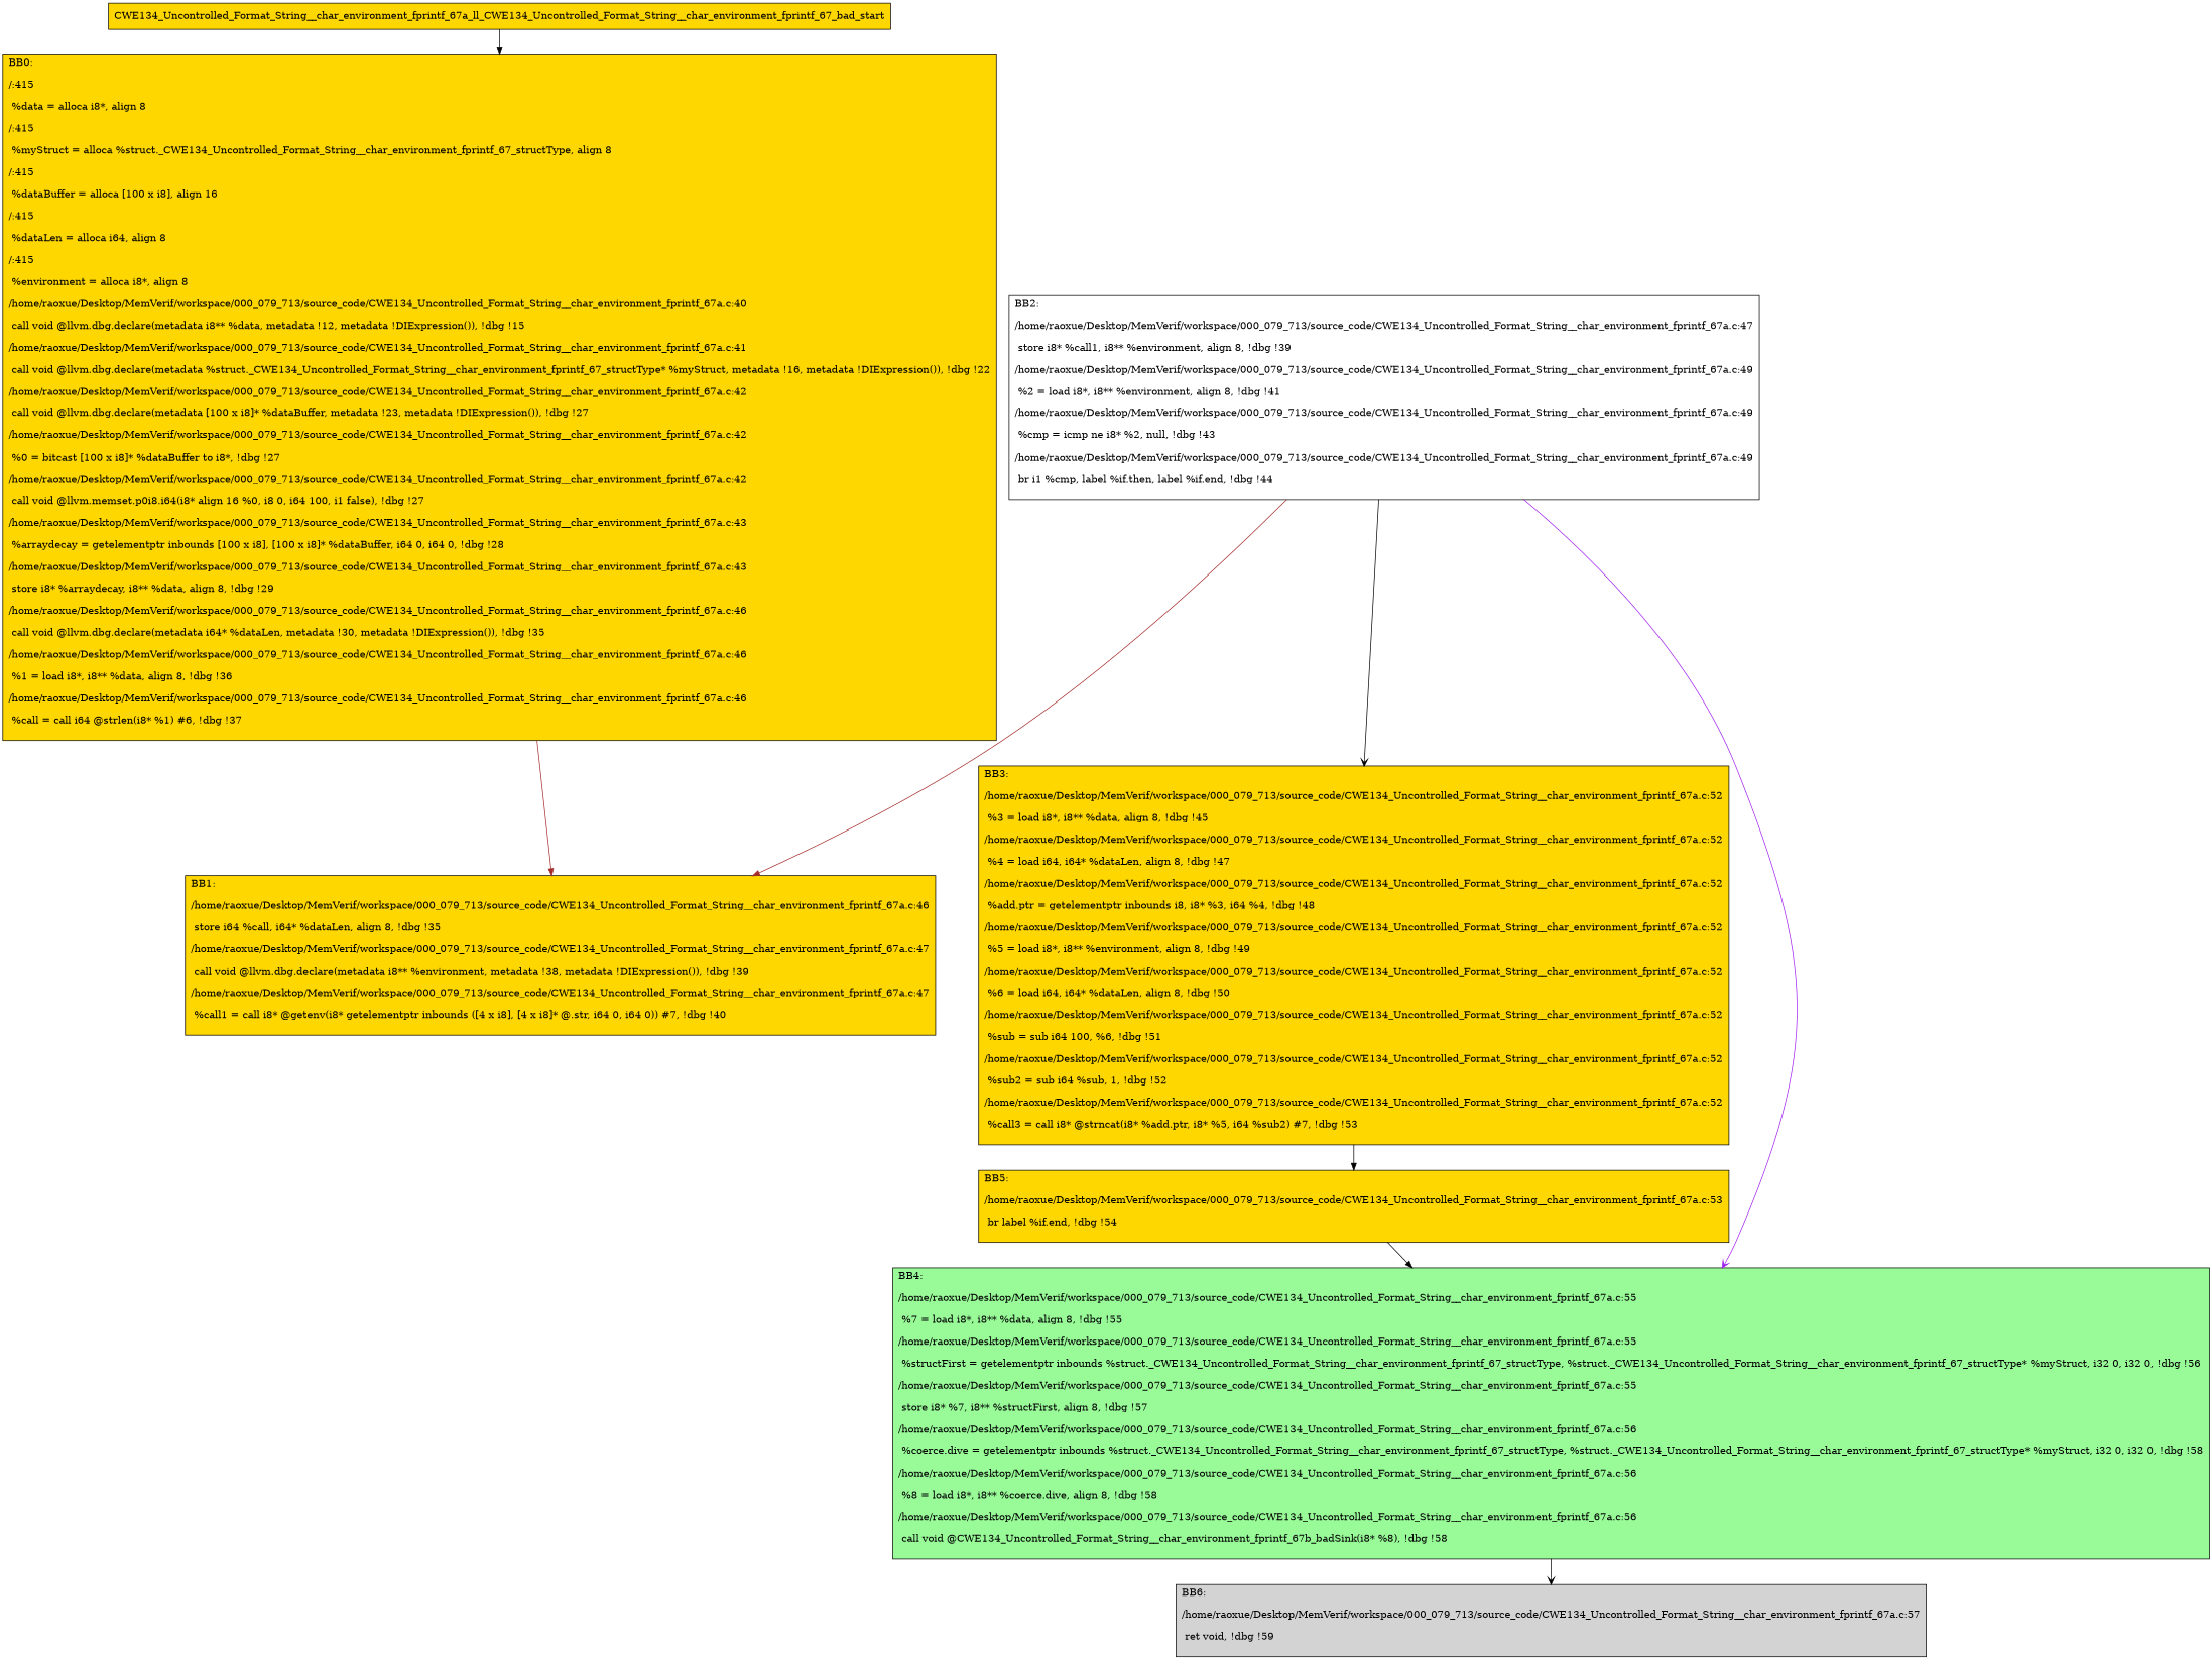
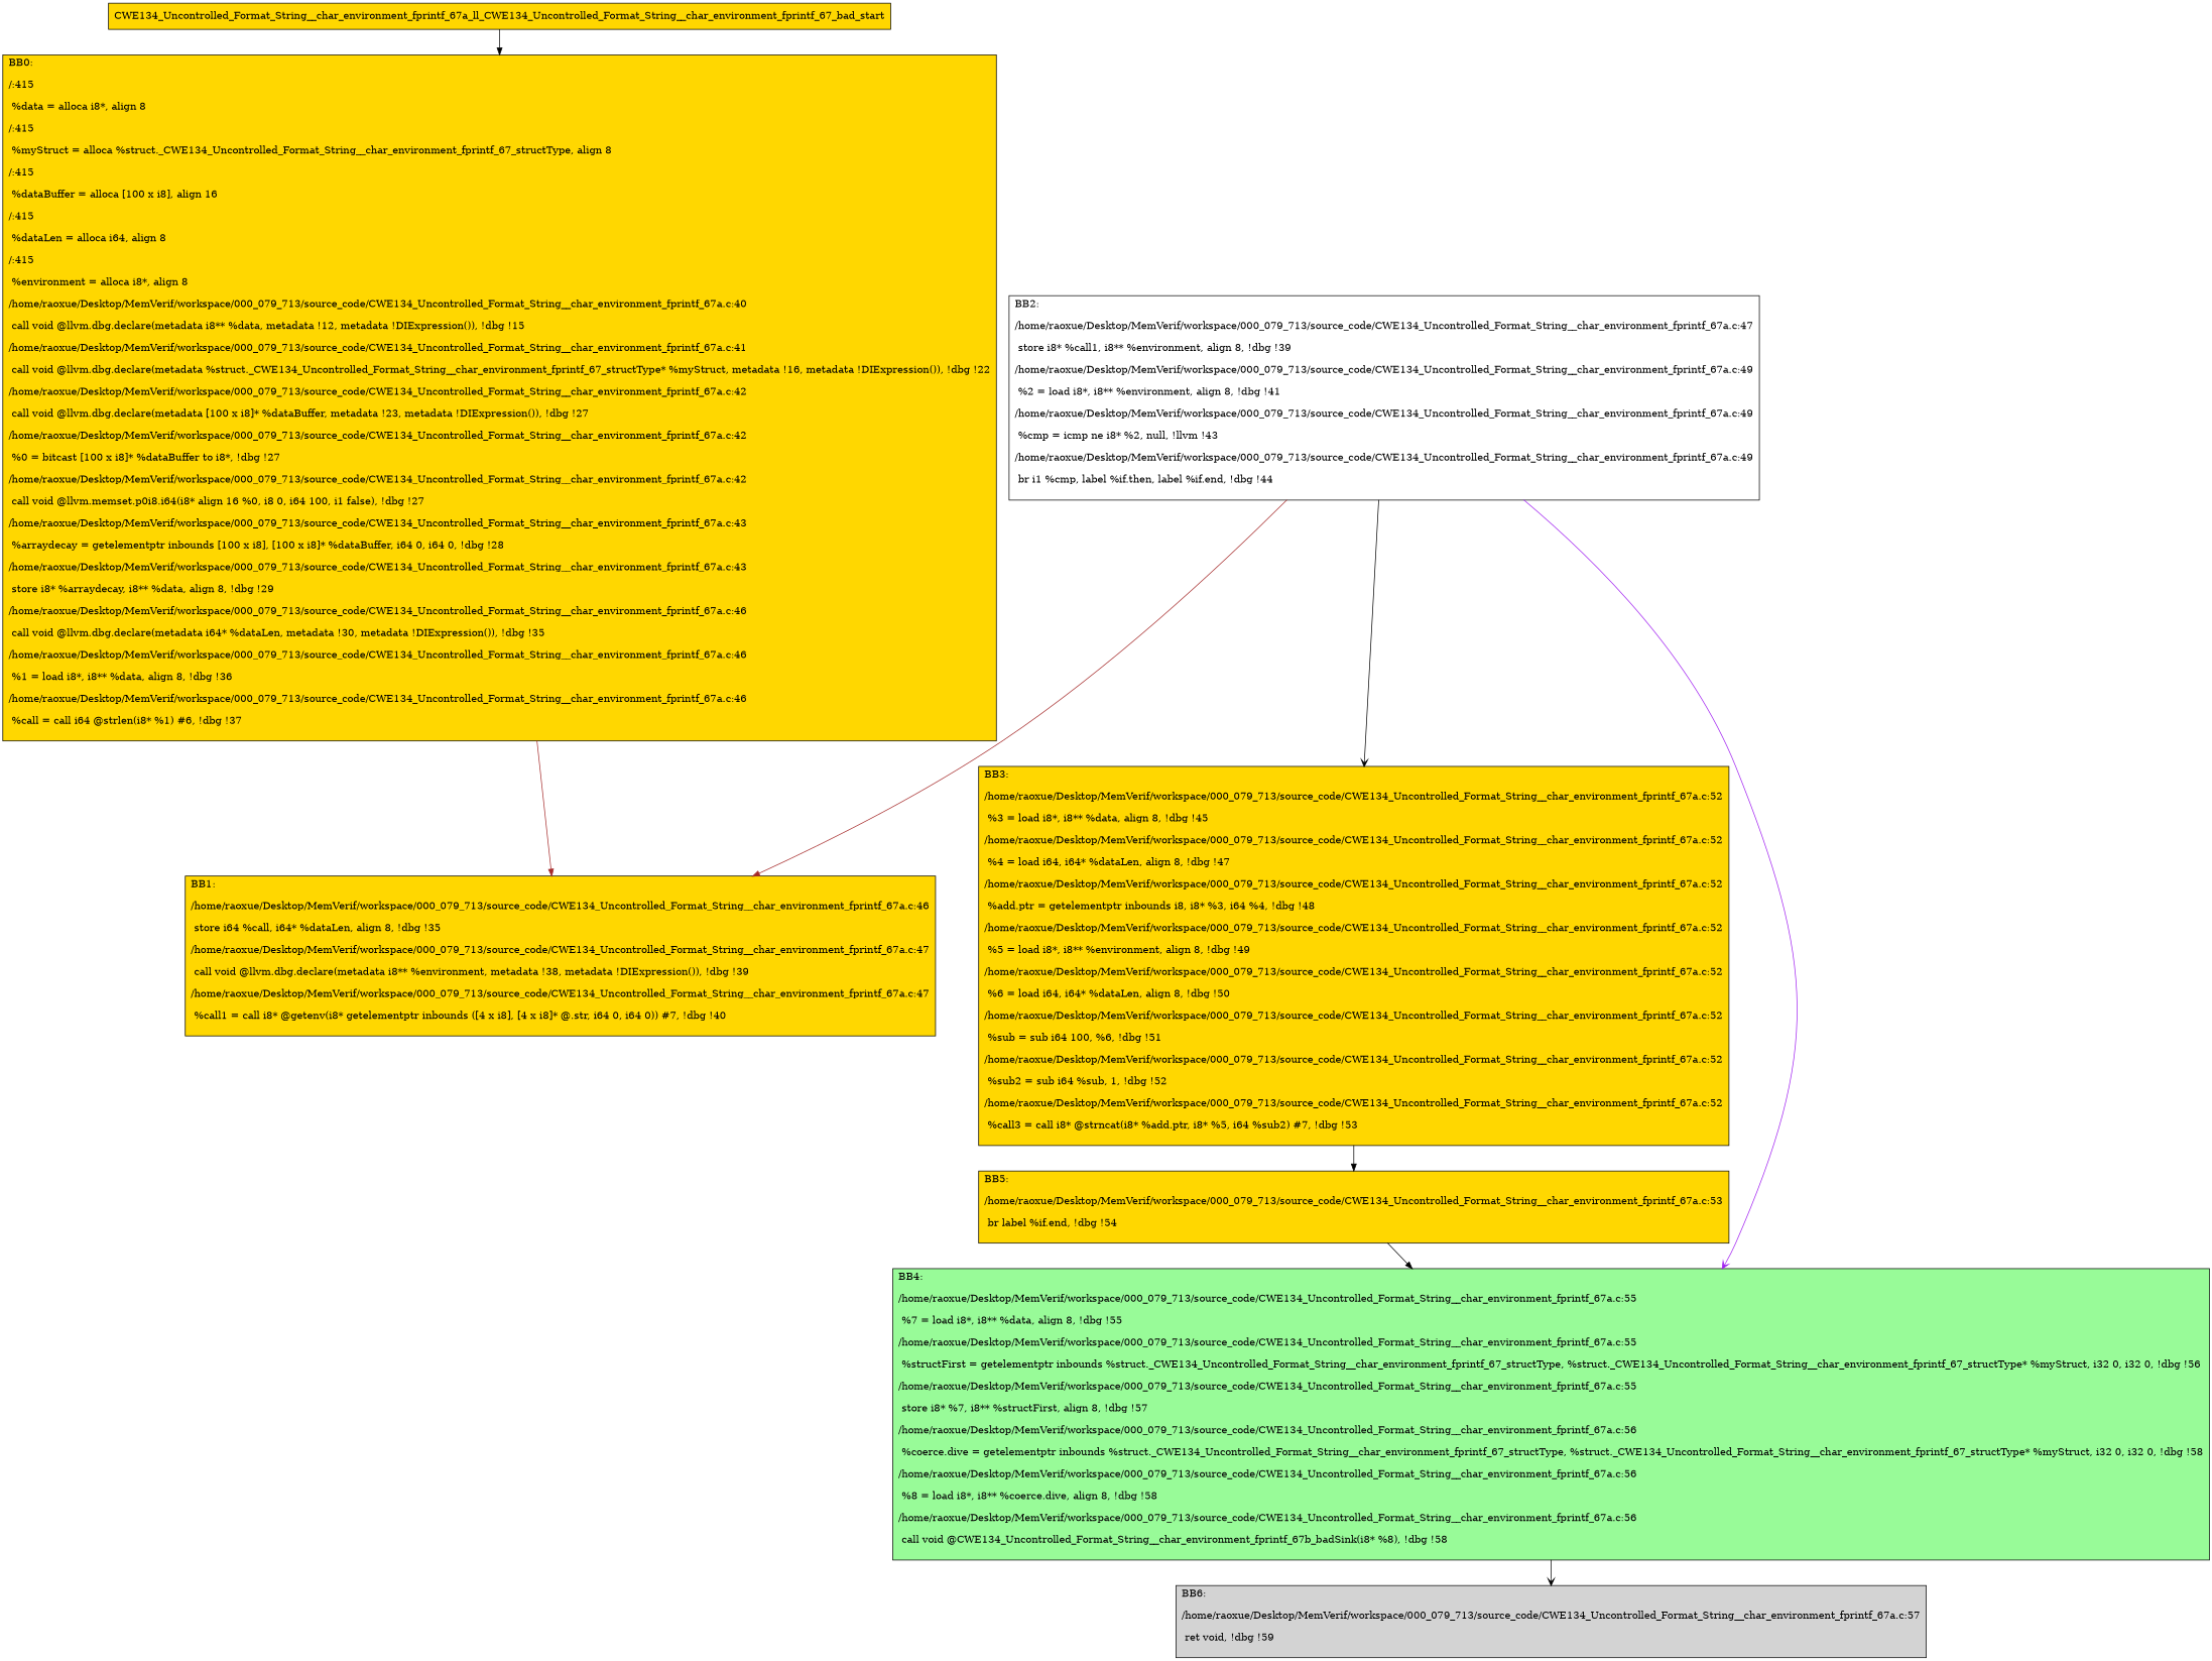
  digraph {
    node [fillcolor=gold shape=record style=filled]
    edge [arrowhead=normal color=black]
    n1 [label="{CWE134_Uncontrolled_Format_String__char_environment_fprintf_67a_ll_CWE134_Uncontrolled_Format_String__char_environment_fprintf_67_bad_start}"]
    n2 [label="{BB0:\l\l/:415\l\n  %data = alloca i8*, align 8\l\n/:415\l\n  %myStruct = alloca %struct._CWE134_Uncontrolled_Format_String__char_environment_fprintf_67_structType, align 8\l\n/:415\l\n  %dataBuffer = alloca [100 x i8], align 16\l\n/:415\l\n  %dataLen = alloca i64, align 8\l\n/:415\l\n  %environment = alloca i8*, align 8\l\n/home/raoxue/Desktop/MemVerif/workspace/000_079_713/source_code/CWE134_Uncontrolled_Format_String__char_environment_fprintf_67a.c:40\l\n  call void @llvm.dbg.declare(metadata i8** %data, metadata !12, metadata !DIExpression()), !dbg !15\l\n/home/raoxue/Desktop/MemVerif/workspace/000_079_713/source_code/CWE134_Uncontrolled_Format_String__char_environment_fprintf_67a.c:41\l\n  call void @llvm.dbg.declare(metadata %struct._CWE134_Uncontrolled_Format_String__char_environment_fprintf_67_structType* %myStruct, metadata !16, metadata !DIExpression()), !dbg !22\l\n/home/raoxue/Desktop/MemVerif/workspace/000_079_713/source_code/CWE134_Uncontrolled_Format_String__char_environment_fprintf_67a.c:42\l\n  call void @llvm.dbg.declare(metadata [100 x i8]* %dataBuffer, metadata !23, metadata !DIExpression()), !dbg !27\l\n/home/raoxue/Desktop/MemVerif/workspace/000_079_713/source_code/CWE134_Uncontrolled_Format_String__char_environment_fprintf_67a.c:42\l\n  %0 = bitcast [100 x i8]* %dataBuffer to i8*, !dbg !27\l\n/home/raoxue/Desktop/MemVerif/workspace/000_079_713/source_code/CWE134_Uncontrolled_Format_String__char_environment_fprintf_67a.c:42\l\n  call void @llvm.memset.p0i8.i64(i8* align 16 %0, i8 0, i64 100, i1 false), !dbg !27\l\n/home/raoxue/Desktop/MemVerif/workspace/000_079_713/source_code/CWE134_Uncontrolled_Format_String__char_environment_fprintf_67a.c:43\l\n  %arraydecay = getelementptr inbounds [100 x i8], [100 x i8]* %dataBuffer, i64 0, i64 0, !dbg !28\l\n/home/raoxue/Desktop/MemVerif/workspace/000_079_713/source_code/CWE134_Uncontrolled_Format_String__char_environment_fprintf_67a.c:43\l\n  store i8* %arraydecay, i8** %data, align 8, !dbg !29\l\n/home/raoxue/Desktop/MemVerif/workspace/000_079_713/source_code/CWE134_Uncontrolled_Format_String__char_environment_fprintf_67a.c:46\l\n  call void @llvm.dbg.declare(metadata i64* %dataLen, metadata !30, metadata !DIExpression()), !dbg !35\l\n/home/raoxue/Desktop/MemVerif/workspace/000_079_713/source_code/CWE134_Uncontrolled_Format_String__char_environment_fprintf_67a.c:46\l\n  %1 = load i8*, i8** %data, align 8, !dbg !36\l\n/home/raoxue/Desktop/MemVerif/workspace/000_079_713/source_code/CWE134_Uncontrolled_Format_String__char_environment_fprintf_67a.c:46\l\n  %call = call i64 @strlen(i8* %1) #6, !dbg !37\l\n}"]
    n3 [label="{BB1:\l\l/home/raoxue/Desktop/MemVerif/workspace/000_079_713/source_code/CWE134_Uncontrolled_Format_String__char_environment_fprintf_67a.c:46\l\n  store i64 %call, i64* %dataLen, align 8, !dbg !35\l\n/home/raoxue/Desktop/MemVerif/workspace/000_079_713/source_code/CWE134_Uncontrolled_Format_String__char_environment_fprintf_67a.c:47\l\n  call void @llvm.dbg.declare(metadata i8** %environment, metadata !38, metadata !DIExpression()), !dbg !39\l\n/home/raoxue/Desktop/MemVerif/workspace/000_079_713/source_code/CWE134_Uncontrolled_Format_String__char_environment_fprintf_67a.c:47\l\n  %call1 = call i8* @getenv(i8* getelementptr inbounds ([4 x i8], [4 x i8]* @.str, i64 0, i64 0)) #7, !dbg !40\l\n}"]
-   n4 [fillcolor=white label="{BB2:\l\l/home/raoxue/Desktop/MemVerif/workspace/000_079_713/source_code/CWE134_Uncontrolled_Format_String__char_environment_fprintf_67a.c:47\l\n  store i8* %call1, i8** %environment, align 8, !dbg !39\l\n/home/raoxue/Desktop/MemVerif/workspace/000_079_713/source_code/CWE134_Uncontrolled_Format_String__char_environment_fprintf_67a.c:49\l\n  %2 = load i8*, i8** %environment, align 8, !dbg !41\l\n/home/raoxue/Desktop/MemVerif/workspace/000_079_713/source_code/CWE134_Uncontrolled_Format_String__char_environment_fprintf_67a.c:49\l\n  %cmp = icmp ne i8* %2, null, !dbg !43\l\n/home/raoxue/Desktop/MemVerif/workspace/000_079_713/source_code/CWE134_Uncontrolled_Format_String__char_environment_fprintf_67a.c:49\l\n  br i1 %cmp, label %if.then, label %if.end, !dbg !44\l\n}"]
+   n4 [fillcolor=white label="{BB2:\l\l/home/raoxue/Desktop/MemVerif/workspace/000_079_713/source_code/CWE134_Uncontrolled_Format_String__char_environment_fprintf_67a.c:47\l\n  store i8* %call1, i8** %environment, align 8, !dbg !39\l\n/home/raoxue/Desktop/MemVerif/workspace/000_079_713/source_code/CWE134_Uncontrolled_Format_String__char_environment_fprintf_67a.c:49\l\n  %2 = load i8*, i8** %environment, align 8, !dbg !41\l\n/home/raoxue/Desktop/MemVerif/workspace/000_079_713/source_code/CWE134_Uncontrolled_Format_String__char_environment_fprintf_67a.c:49\l\n  %cmp = icmp ne i8* %2, null, !llvm !43\l\n/home/raoxue/Desktop/MemVerif/workspace/000_079_713/source_code/CWE134_Uncontrolled_Format_String__char_environment_fprintf_67a.c:49\l\n  br i1 %cmp, label %if.then, label %if.end, !dbg !44\l\n}"]
    n5 [label="{BB3:\l\l/home/raoxue/Desktop/MemVerif/workspace/000_079_713/source_code/CWE134_Uncontrolled_Format_String__char_environment_fprintf_67a.c:52\l\n  %3 = load i8*, i8** %data, align 8, !dbg !45\l\n/home/raoxue/Desktop/MemVerif/workspace/000_079_713/source_code/CWE134_Uncontrolled_Format_String__char_environment_fprintf_67a.c:52\l\n  %4 = load i64, i64* %dataLen, align 8, !dbg !47\l\n/home/raoxue/Desktop/MemVerif/workspace/000_079_713/source_code/CWE134_Uncontrolled_Format_String__char_environment_fprintf_67a.c:52\l\n  %add.ptr = getelementptr inbounds i8, i8* %3, i64 %4, !dbg !48\l\n/home/raoxue/Desktop/MemVerif/workspace/000_079_713/source_code/CWE134_Uncontrolled_Format_String__char_environment_fprintf_67a.c:52\l\n  %5 = load i8*, i8** %environment, align 8, !dbg !49\l\n/home/raoxue/Desktop/MemVerif/workspace/000_079_713/source_code/CWE134_Uncontrolled_Format_String__char_environment_fprintf_67a.c:52\l\n  %6 = load i64, i64* %dataLen, align 8, !dbg !50\l\n/home/raoxue/Desktop/MemVerif/workspace/000_079_713/source_code/CWE134_Uncontrolled_Format_String__char_environment_fprintf_67a.c:52\l\n  %sub = sub i64 100, %6, !dbg !51\l\n/home/raoxue/Desktop/MemVerif/workspace/000_079_713/source_code/CWE134_Uncontrolled_Format_String__char_environment_fprintf_67a.c:52\l\n  %sub2 = sub i64 %sub, 1, !dbg !52\l\n/home/raoxue/Desktop/MemVerif/workspace/000_079_713/source_code/CWE134_Uncontrolled_Format_String__char_environment_fprintf_67a.c:52\l\n  %call3 = call i8* @strncat(i8* %add.ptr, i8* %5, i64 %sub2) #7, !dbg !53\l\n}"]
    n6 [fillcolor=palegreen label="{BB4:\l\l/home/raoxue/Desktop/MemVerif/workspace/000_079_713/source_code/CWE134_Uncontrolled_Format_String__char_environment_fprintf_67a.c:55\l\n  %7 = load i8*, i8** %data, align 8, !dbg !55\l\n/home/raoxue/Desktop/MemVerif/workspace/000_079_713/source_code/CWE134_Uncontrolled_Format_String__char_environment_fprintf_67a.c:55\l\n  %structFirst = getelementptr inbounds %struct._CWE134_Uncontrolled_Format_String__char_environment_fprintf_67_structType, %struct._CWE134_Uncontrolled_Format_String__char_environment_fprintf_67_structType* %myStruct, i32 0, i32 0, !dbg !56\l\n/home/raoxue/Desktop/MemVerif/workspace/000_079_713/source_code/CWE134_Uncontrolled_Format_String__char_environment_fprintf_67a.c:55\l\n  store i8* %7, i8** %structFirst, align 8, !dbg !57\l\n/home/raoxue/Desktop/MemVerif/workspace/000_079_713/source_code/CWE134_Uncontrolled_Format_String__char_environment_fprintf_67a.c:56\l\n  %coerce.dive = getelementptr inbounds %struct._CWE134_Uncontrolled_Format_String__char_environment_fprintf_67_structType, %struct._CWE134_Uncontrolled_Format_String__char_environment_fprintf_67_structType* %myStruct, i32 0, i32 0, !dbg !58\l\n/home/raoxue/Desktop/MemVerif/workspace/000_079_713/source_code/CWE134_Uncontrolled_Format_String__char_environment_fprintf_67a.c:56\l\n  %8 = load i8*, i8** %coerce.dive, align 8, !dbg !58\l\n/home/raoxue/Desktop/MemVerif/workspace/000_079_713/source_code/CWE134_Uncontrolled_Format_String__char_environment_fprintf_67a.c:56\l\n  call void @CWE134_Uncontrolled_Format_String__char_environment_fprintf_67b_badSink(i8* %8), !dbg !58\l\n}"]
    n7 [label="{BB5:\l\l/home/raoxue/Desktop/MemVerif/workspace/000_079_713/source_code/CWE134_Uncontrolled_Format_String__char_environment_fprintf_67a.c:53\l\n  br label %if.end, !dbg !54\l\n}"]
    n8 [fillcolor=lightgrey label="{BB6:\l\l/home/raoxue/Desktop/MemVerif/workspace/000_079_713/source_code/CWE134_Uncontrolled_Format_String__char_environment_fprintf_67a.c:57\l\n  ret void, !dbg !59\l\n}"]
    n1 -> n2
    n2 -> n3 [color=brown]
    n4 -> n3 [color=brown]
    n4 -> n5 [arrowhead=vee]
    n4 -> n6 [arrowhead=vee color=purple]
    n5 -> n7
    n6 -> n8 [arrowhead=vee]
    n7 -> n6
  }
